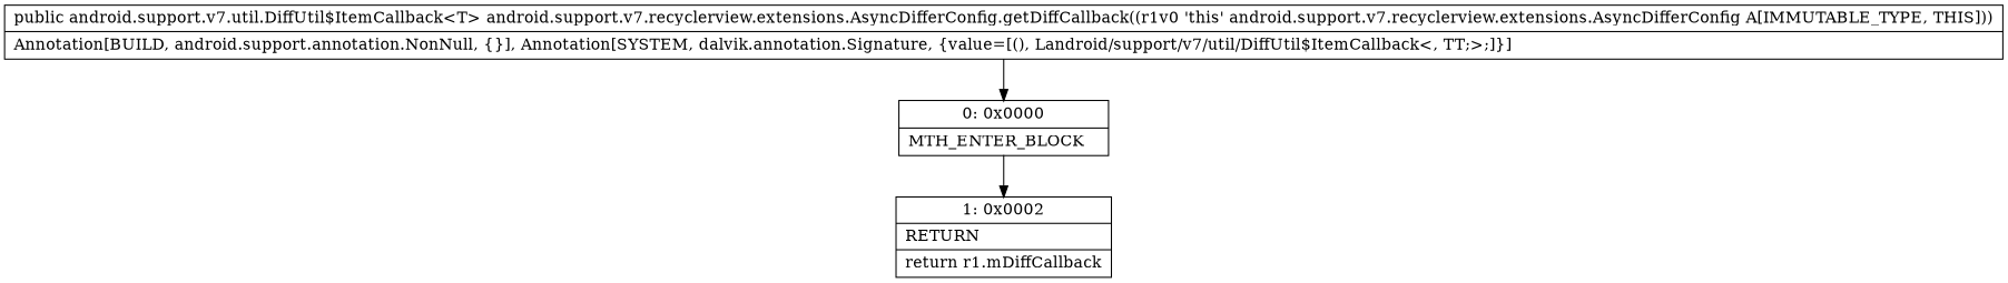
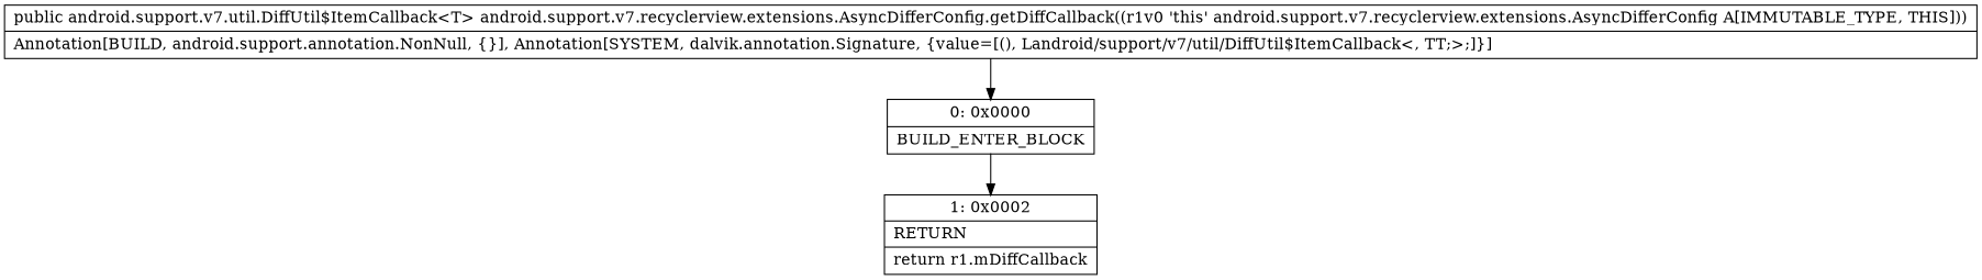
  digraph {
    node [shape=record]
-   n1 [label="{0\:\ 0x0000|MTH_ENTER_BLOCK\l}"]
+   n1 [label="{0\:\ 0x0000|BUILD_ENTER_BLOCK\l}"]
    n2 [label="{1\:\ 0x0002|RETURN\l|return r1.mDiffCallback\l}"]
    n3 [label="{public android.support.v7.util.DiffUtil$ItemCallback\<T\> android.support.v7.recyclerview.extensions.AsyncDifferConfig.getDiffCallback((r1v0 'this' android.support.v7.recyclerview.extensions.AsyncDifferConfig A[IMMUTABLE_TYPE, THIS]))  | Annotation[BUILD, android.support.annotation.NonNull, \{\}], Annotation[SYSTEM, dalvik.annotation.Signature, \{value=[(), Landroid\/support\/v7\/util\/DiffUtil$ItemCallback\<, TT;\>;]\}]\l}"]
    n1 -> n2
    n3 -> n1
  }
